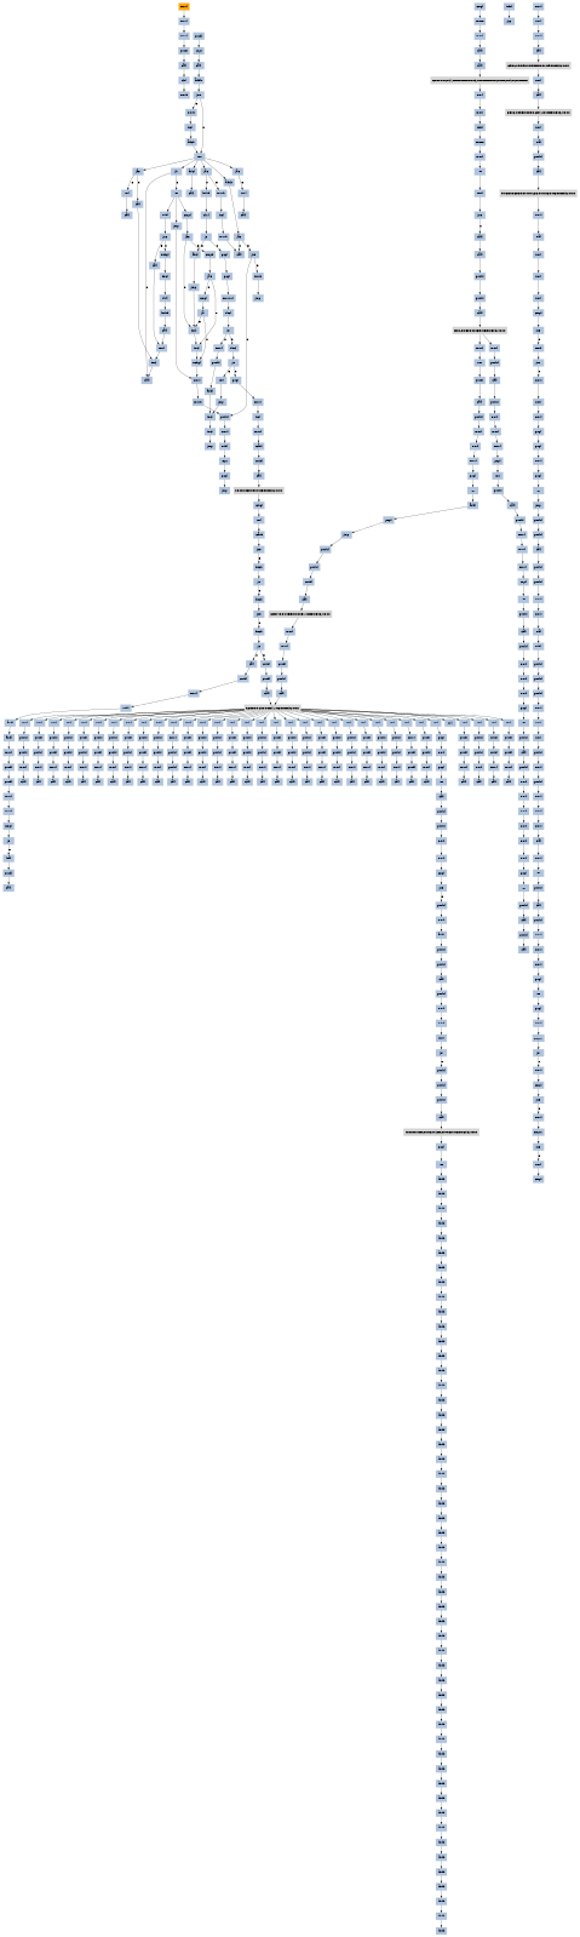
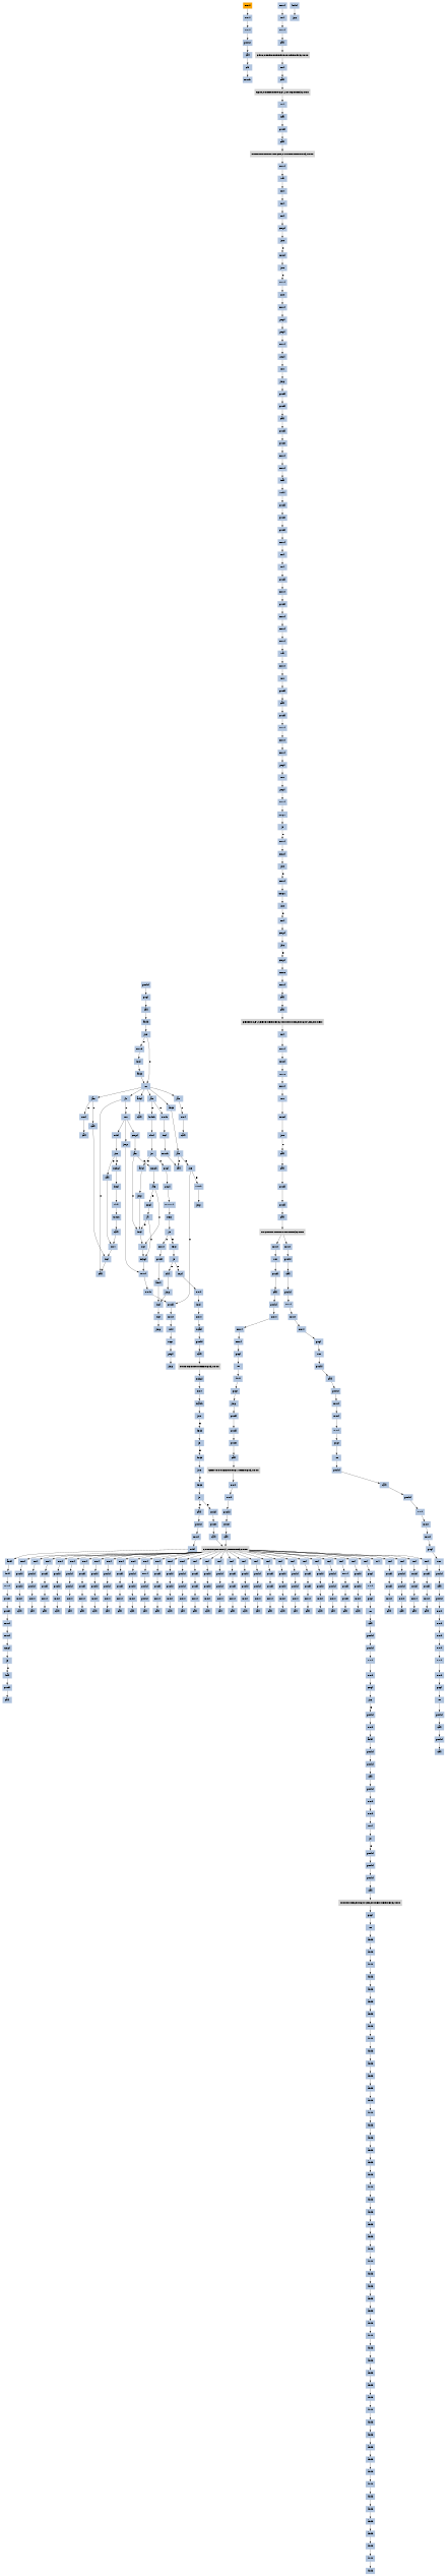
  strict digraph {
    node [color=lightsteelblue fillcolor=lightsteelblue shape=rectangle style=filled]
    edge [color="#000000"]
    n1 [color=lightgrey fillcolor=orange label=movl]
    n2 [label=movl]
    n3 [label=movl]
    n4 [label=pushl]
    n5 [label=call]
    n6 [label=cld]
    n7 [label=movb]
    n8 [label=pushl]
    n9 [label=popl]
    n10 [label=call]
    n11 [label=addb]
    n12 [label=jne]
    n13 [label=movb]
    n14 [label=ret]
    n15 [label=incl]
    n16 [label=jae]
    n17 [label=jae]
    n18 [label=jae]
    n19 [label=adcb]
    n20 [label=adcl]
    n21 [label=jb]
    n22 [label=adcb]
    n23 [label=xorl]
    n24 [label=xorl]
    n25 [label=call]
    n26 [label=movb]
    n27 [label=lodsb]
    n28 [label=jae]
    n29 [label=call]
    n30 [label=call]
    n31 [label=ret]
    n32 [label=call]
    n33 [label=call]
    n34 [label=incl]
    n35 [label=incl]
    n36 [label=shrl]
    n37 [label=call]
    n38 [label=jne]
    n39 [label=subl]
    n40 [label=cmpl]
    n41 [label=jmp]
    n42 [label=movb]
    n43 [label=je]
    n44 [label=pushl]
    n45 [label=stosb]
    n46 [label=movl]
    n47 [label=jmp]
    n48 [label=subl]
    n49 [label=repz]
    n50 [label=popl]
    n51 [label=jmp]
    n52 [label=jne]
    n53 [label=jae]
    n54 [label=movl]
    n55 [label=xchgl]
    n56 [label=call]
    n57 [label=cmpb]
    n58 [label=incl]
    n59 [label=movb]
    n60 [label=decl]
    n61 [label=xorl]
    n62 [label=shll]
    n63 [label=lodsb]
    n64 [label=call]
    n65 [label=jae]
    n66 [label=incl]
    n67 [label=cmpl]
    n68 [label=xchgl]
    n69 [label=ja]
    n70 [label=adcl]
    n71 [label=popl]
    n72 [label=jmp]
    n73 [label=popl]
    n74 [label=movzwl]
    n75 [label=decl]
    n76 [label=je]
    n77 [label=decl]
    n78 [label=movl]
    n79 [label=je]
    n80 [label=pushl]
    n81 [label=shll]
    n82 [label=popl]
    n83 [label=addl]
    n84 [label=jmp]
    n85 [label=movl]
    n86 [label=incl]
    n87 [label=incl]
    n88 [label=incl]
    n89 [label=jmp]
    n90 [label=movl]
    n91 [label=scasl]
    n92 [label=pushl]
    n93 [label=call]
    n94 [color=lightgrey fillcolor=lightgrey label="LOADLIBRARYA-KERNEL32-DLL"]
    n95 [label=xchgl]
    n96 [label=xorl]
    n97 [label=scasb]
    n98 [label=jne]
    n99 [label=decb]
    n100 [label=je]
    n101 [label=decb]
    n102 [label=jne]
    n103 [label=decb]
    n104 [label=je]
    n105 [label=pushl]
    n106 [label=call]
    n107 [label=pushl]
    n108 [label=pushl]
    n109 [label=call]
    n110 [label=movl]
    n111 [color=lightgrey fillcolor=lightgrey label="GETPROCADDRESS-KERNEL32-DLL"]
    n112 [label=orl]
    n113 [label=xorl]
    n114 [label=xorl]
    n115 [label=xorl]
    n116 [label=xorl]
    n117 [label=xorl]
    n118 [label=xorl]
    n119 [label=xorl]
    n120 [label=xorl]
    n121 [label=xorl]
    n122 [label=xorl]
    n123 [label=xorl]
    n124 [label=xorl]
    n125 [label=xorl]
    n126 [label=xorl]
    n127 [label=xorl]
    n128 [label=xorl]
    n129 [label=xorl]
    n130 [label=xorl]
    n131 [label=xorl]
    n132 [label=xorl]
    n133 [label=xorl]
    n134 [label=xorl]
    n135 [label=xorl]
    n136 [label=xorl]
    n137 [label=xorl]
    n138 [label=xorl]
    n139 [label=xorl]
    n140 [label=xorl]
    n141 [label=xorl]
    n142 [label=xorl]
    n143 [label=xorl]
    n144 [label=xorl]
    n145 [label=xorl]
    n146 [label=pushl]
    n147 [label=pushl]
    n148 [label=pushl]
    n149 [label=pushl]
    n150 [label=pushl]
    n151 [label=pushl]
    n152 [label=pushl]
    n153 [label=pushl]
    n154 [label=pushl]
    n155 [label=pushl]
    n156 [label=pushl]
    n157 [label=pushl]
    n158 [label=pushl]
    n159 [label=pushl]
    n160 [label=movl]
    n161 [label=pushl]
    n162 [label=pushl]
    n163 [label=pushl]
    n164 [label=pushl]
    n165 [label=pushl]
    n166 [label=pushl]
    n167 [label=pushl]
    n168 [label=pushl]
    n169 [label=pushl]
    n170 [label=pushl]
    n171 [label=pushl]
    n172 [label=pushl]
    n173 [label=pushl]
    n174 [label=pushl]
    n175 [label=pushl]
    n176 [label=movl]
    n177 [label=pushl]
    n178 [label=popl]
    n179 [label=lodsl]
    n180 [label=jne]
    n181 [label=pushl]
    n182 [label=pushl]
    n183 [label=pushl]
    n184 [label=pushl]
    n185 [label=pushl]
    n186 [label=pushl]
    n187 [label=pushl]
    n188 [label=pushl]
    n189 [label=pushl]
    n190 [label=pushl]
    n191 [label=pushl]
    n192 [label=pushl]
    n193 [label=pushl]
    n194 [label=pushl]
    n195 [label=pushl]
    n196 [label=pushl]
    n197 [label=pushl]
    n198 [label=pushl]
    n199 [label=pushl]
    n200 [label=pushl]
    n201 [label=pushl]
    n202 [label=pushl]
    n203 [label=pushl]
    n204 [label=pushl]
    n205 [label=pushl]
    n206 [label=pushl]
    n207 [label=pushl]
    n208 [label=pushl]
    n209 [label=pushl]
    n210 [label=pushl]
    n211 [label=pushl]
    n212 [label=pushl]
    n213 [label=movl]
    n214 [label=subl]
    n215 [label=andl]
    n216 [label=andl]
    n217 [label=movl]
    n218 [label=pushl]
    n219 [label=pushl]
    n220 [label=movl]
    n221 [label=movl]
    n222 [label=cmpl]
    n223 [label=je]
    n224 [label=leal]
    n225 [label=pushl]
    n226 [label=call]
    n227 [label=movl]
    n228 [label=xorl]
    n229 [label=movl]
    n230 [label=call]
    n231 [color=lightgrey fillcolor=lightgrey label="GETCURRENTTHREADID-KERNEL32-DLL"]
    n232 [label=xorl]
    n233 [label=call]
    n234 [color=lightgrey fillcolor=lightgrey label="GETCURRENTPROCESSID-KERNEL32-DLL"]
    n235 [label=xorl]
    n236 [label=leal]
    n237 [label=pushl]
    n238 [label=call]
    n239 [color=lightgrey fillcolor=lightgrey label="QUERYPERFORMANCECOUNTER-KERNEL32-DLL"]
    n240 [label=movl]
    n241 [label=leal]
    n242 [label=xorl]
    n243 [label=xorl]
    n244 [label=xorl]
    n245 [label=cmpl]
    n246 [label=jne]
    n247 [label=testl]
    n248 [label=jne]
    n249 [label=movl]
    n250 [label=notl]
    n251 [label=movl]
    n252 [label=popl]
    n253 [label=popl]
    n254 [label=movl]
    n255 [label=popl]
    n256 [label=ret]
    n257 [label=jmp]
    n258 [label=pushl]
    n259 [label=pushl]
    n260 [label=call]
    n261 [label=pushl]
    n262 [label=pushl]
    n263 [label=movl]
    n264 [label=movl]
    n265 [label=leal]
    n266 [label=subl]
    n267 [label=pushl]
    n268 [label=pushl]
    n269 [label=pushl]
    n270 [label=movl]
    n271 [label=xorl]
    n272 [label=xorl]
    n273 [label=pushl]
    n274 [label=movl]
    n275 [label=pushl]
    n276 [label=movl]
    n277 [label=movl]
    n278 [label=movl]
    n279 [label=leal]
    n280 [label=movl]
    n281 [label=ret]
    n282 [label=pushl]
    n283 [label=call]
    n284 [label=pushl]
    n285 [label=movl]
    n286 [label=movl]
    n287 [label=movl]
    n288 [label=popl]
    n289 [label=ret]
    n290 [label=popl]
    n291 [label=movl]
    n292 [label=cmpw]
    n293 [label=je]
    n294 [label=movl]
    n295 [label=cmpl]
    n296 [label=jne]
    n297 [label=movl]
    n298 [label=cmpw]
    n299 [label=jne]
    n300 [label=xorl]
    n301 [label=cmpl]
+   n302 [label=jbe]
    n303 [label=cmpl]
    n304 [label=setne]
    n305 [label=movl]
    n306 [label=call]
    n307 [label=call]
    n308 [color=lightgrey fillcolor=lightgrey label="GETPROCESSHEAP-KERNEL32-INITIALIZECRITICALSECTIONEX"]
    n309 [label=xorl]
    n310 [label=movl]
    n311 [label=testl]
    n312 [label=setne]
    n313 [label=movl]
    n314 [label=ret]
    n315 [label=testl]
    n316 [label=jne]
    n317 [label=call]
    n318 [label=call]
    n319 [label=pushl]
    n320 [label=pushl]
    n321 [label=call]
    n322 [color=lightgrey fillcolor=lightgrey label="ENCODEPOINTER-KERNEL32-DLL"]
    n323 [label=movl]
    n324 [label=movl]
    n325 [label=pushl]
    n326 [label=ret]
    n327 [label=call]
    n328 [label=pushl]
    n329 [label=pushl]
    n330 [label=movl]
    n331 [label=movl]
    n332 [label=movl]
    n333 [label=popl]
    n334 [label=ret]
    n335 [label=pushl]
    n336 [label=call]
    n337 [label=pushl]
    n338 [label=movl]
    n339 [label=movl]
    n340 [label=movl]
    n341 [label=popl]
    n342 [label=ret]
    n343 [label=pushl]
    n344 [label=call]
    n345 [label=pushl]
    n346 [label=movl]
    n347 [label=movl]
    n348 [label=movl]
    n349 [label=popl]
    n350 [label=ret]
    n351 [label=pushl]
    n352 [label=call]
    n353 [label=pushl]
    n354 [label=movl]
    n355 [label=movl]
    n356 [label=movl]
    n357 [label=movl]
    n358 [label=movl]
    n359 [label=movl]
    n360 [label=popl]
    n361 [label=ret]
    n362 [label=pushl]
    n363 [label=call]
    n364 [label=pushl]
    n365 [label=call]
    n366 [label=call]
    n367 [label=pushl]
    n368 [label=movl]
    n369 [label=movl]
    n370 [label=movl]
    n371 [label=popl]
    n372 [label=ret]
    n373 [label=addl]
    n374 [label=popl]
    n375 [label=jmp]
    n376 [label=pushl]
    n377 [label=pushl]
    n378 [label=pushl]
    n379 [label=call]
    n380 [color=lightgrey fillcolor=lightgrey label="GETMODULEHANDLEW-KERNEL32-DLL"]
    n381 [label=movl]
    n382 [label=movl]
    n383 [label=pushl]
    n384 [label=pushl]
    n385 [label=call]
    n386 [label=movl]
    n387 [label=call]
    n388 [label=movl]
    n389 [label=call]
    n390 [label=movl]
    n391 [label=call]
    n392 [label=movl]
    n393 [label=call]
    n394 [label=movl]
    n395 [label=call]
    n396 [label=movl]
    n397 [label=call]
    n398 [label=movl]
    n399 [label=call]
    n400 [label=movl]
    n401 [label=call]
    n402 [label=movl]
    n403 [label=call]
    n404 [label=movl]
    n405 [label=call]
    n406 [label=movl]
    n407 [label=call]
    n408 [label=movl]
    n409 [label=call]
    n410 [label=movl]
    n411 [label=call]
    n412 [label=movl]
    n413 [label=call]
    n414 [label=pushl]
    n415 [label=call]
    n416 [label=movl]
    n417 [label=call]
    n418 [label=movl]
    n419 [label=call]
    n420 [label=movl]
    n421 [label=call]
    n422 [label=movl]
    n423 [label=call]
    n424 [label=movl]
    n425 [label=call]
    n426 [label=movl]
    n427 [label=call]
    n428 [label=movl]
    n429 [label=call]
    n430 [label=movl]
    n431 [label=call]
    n432 [label=movl]
    n433 [label=call]
    n434 [label=movl]
    n435 [label=call]
    n436 [label=movl]
    n437 [label=call]
    n438 [label=movl]
    n439 [label=call]
    n440 [label=movl]
    n441 [label=call]
    n442 [label=movl]
    n443 [label=call]
    n444 [label=movl]
    n445 [label=call]
    n446 [label=pushl]
    n447 [label=call]
    n448 [label=movl]
    n449 [label=call]
    n450 [label=popl]
    n451 [label=ret]
    n452 [label=call]
    n453 [label=pushl]
    n454 [label=pushl]
    n455 [label=movl]
    n456 [label=movl]
    n457 [label=cmpl]
    n458 [label=jne]
    n459 [label=pushl]
    n460 [label=movl]
    n461 [label=addl]
    n462 [label=pushl]
    n463 [label=pushl]
    n464 [label=call]
    n465 [label=pushl]
    n466 [label=movl]
    n467 [label=movl]
    n468 [label=xorl]
    n469 [label=je]
    n470 [label=pushl]
    n471 [label=pushl]
    n472 [label=pushl]
    n473 [label=call]
    n474 [color=lightgrey fillcolor=lightgrey label="INITIALIZECRITICALSECTIONEX-KERNEL32-DLL"]
    n475 [label=popl]
    n476 [label=ret]
    n477 [label=addb]
    n478 [label=addb]
    n479 [label=addb]
    n480 [label=addb]
    n481 [label=addb]
    n482 [label=addb]
    n483 [label=addb]
    n484 [label=addb]
    n485 [label=addb]
    n486 [label=addb]
    n487 [label=addb]
    n488 [label=addb]
    n489 [label=addb]
    n490 [label=addb]
    n491 [label=addb]
    n492 [label=addb]
    n493 [label=addb]
    n494 [label=addb]
    n495 [label=addb]
    n496 [label=addb]
    n497 [label=addb]
    n498 [label=addb]
    n499 [label=addb]
    n500 [label=addb]
    n501 [label=addb]
    n502 [label=addb]
    n503 [label=addb]
    n504 [label=addb]
    n505 [label=addb]
    n506 [label=addb]
    n507 [label=addb]
    n508 [label=addb]
    n509 [label=addb]
    n510 [label=addb]
    n511 [label=addb]
    n512 [label=addb]
    n513 [label=addb]
    n514 [label=addb]
    n515 [label=addb]
    n516 [label=addb]
    n517 [label=addb]
    n518 [label=addb]
    n519 [label=addb]
    n520 [label=addb]
    n521 [label=addb]
    n522 [label=addb]
    n523 [label=addb]
    n524 [label=addb]
    n525 [label=addb]
    n526 [label=addb]
    n527 [label=addb]
    n528 [label=addb]
    n1 -> n2
    n2 -> n3
    n3 -> n4
    n4 -> n5
    n5 -> n6
    n6 -> n7
    n8 -> n9
    n9 -> n10
    n10 -> n11
    n11 -> n12
    n12 -> n13 [label=F]
    n12 -> n14 [label=T]
    n13 -> n15
    n14 -> n16
    n14 -> n17
    n14 -> n18
    n14 -> n19
    n14 -> n20
    n14 -> n21
    n15 -> n22
    n16 -> n23 [label=F]
    n17 -> n24 [label=F]
    n17 -> n25 [label=T]
    n18 -> n26 [label=F]
    n18 -> n27 [label=T]
    n19 -> n28
    n20 -> n29
    n21 -> n30 [label=T]
    n21 -> n31 [label=F]
    n22 -> n14
    n23 -> n32
    n24 -> n33
    n25 -> n34
    n26 -> n35
    n27 -> n36
    n28 -> n37 [label=T]
    n28 -> n38 [label=F]
    n31 -> n39
    n31 -> n40
    n31 -> n41
    n34 -> n30
    n35 -> n42
    n36 -> n43
    n38 -> n44 [label=T]
    n38 -> n45 [label=F]
    n39 -> n52
    n40 -> n53
    n41 -> n54
    n42 -> n37
    n43 -> n70 [label=F]
    n43 -> n71 [label=T]
    n44 -> n46
    n45 -> n47
    n46 -> n48
    n48 -> n49
    n49 -> n50
    n50 -> n51
    n52 -> n55 [label=T]
    n52 -> n56 [label=F]
    n53 -> n57 [label=F]
    n53 -> n58 [label=T]
    n54 -> n59
    n55 -> n60
    n56 -> n61
    n57 -> n65
    n58 -> n66
    n59 -> n44
    n60 -> n62
    n61 -> n34
    n62 -> n63
    n63 -> n64
    n64 -> n61
    n65 -> n66 [label=T]
    n65 -> n67 [label=F]
    n66 -> n68
    n67 -> n69
    n68 -> n54
    n69 -> n58 [label=F]
    n69 -> n68 [label=T]
    n70 -> n72
    n71 -> n73
    n72 -> n58
    n73 -> n74
    n74 -> n75
    n75 -> n76
    n76 -> n77 [label=F]
    n76 -> n78 [label=T]
    n77 -> n79
    n78 -> n80
    n79 -> n81 [label=F]
    n79 -> n82 [label=T]
    n80 -> n83
    n81 -> n84
    n82 -> n85
    n83 -> n86
    n84 -> n86
    n85 -> n87
    n86 -> n88
    n87 -> n90
    n88 -> n89
    n90 -> n91
    n91 -> n92
    n92 -> n93
    n93 -> n94
    n94 -> n95
    n95 -> n96
    n96 -> n97
    n97 -> n98
    n98 -> n99 [label=F]
    n99 -> n100
    n100 -> n101 [label=F]
    n101 -> n102
    n102 -> n103 [label=T]
    n103 -> n104
    n104 -> n105 [label=F]
    n104 -> n106 [label=T]
    n105 -> n107
    n106 -> n108
    n107 -> n109
    n108 -> n110
    n109 -> n111
    n110 -> n214
    n111 -> n112
    n111 -> n113
    n111 -> n114
    n111 -> n115
    n111 -> n116
    n111 -> n117
    n111 -> n118
    n111 -> n119
    n111 -> n120
    n111 -> n121
    n111 -> n122
    n111 -> n123
    n111 -> n124
    n111 -> n125
    n111 -> n126
    n111 -> n127
    n111 -> n128
    n111 -> n129
    n111 -> n130
    n111 -> n131
    n111 -> n132
    n111 -> n133
    n111 -> n134
    n111 -> n135
    n111 -> n136
    n111 -> n137
    n111 -> n138
    n111 -> n139
    n111 -> n140
    n111 -> n141
    n111 -> n142
    n111 -> n143
    n111 -> n144
    n111 -> n145
    n113 -> n146
    n114 -> n147
    n115 -> n148
    n116 -> n149
    n117 -> n150
    n118 -> n151
    n119 -> n152
    n120 -> n153
    n121 -> n154
    n122 -> n155
    n123 -> n156
    n124 -> n157
    n125 -> n158
    n126 -> n159
    n127 -> n160
    n128 -> n161
    n129 -> n162
    n130 -> n163
    n131 -> n164
    n132 -> n165
    n133 -> n166
    n134 -> n167
    n135 -> n168
    n136 -> n169
    n137 -> n170
    n138 -> n171
    n139 -> n172
    n140 -> n173
    n141 -> n174
    n142 -> n175
    n143 -> n176
    n144 -> n177
    n145 -> n178
    n146 -> n181
    n147 -> n182
    n148 -> n183
    n149 -> n184
    n150 -> n185
    n151 -> n186
    n152 -> n187
    n153 -> n188
    n154 -> n189
    n155 -> n190
    n156 -> n191
    n157 -> n192
    n158 -> n193
    n159 -> n194
    n160 -> n195
    n161 -> n196
    n162 -> n197
    n163 -> n198
    n164 -> n199
    n165 -> n200
    n166 -> n201
    n167 -> n202
    n168 -> n203
    n169 -> n204
    n170 -> n205
    n171 -> n206
    n172 -> n207
    n173 -> n208
    n174 -> n209
    n175 -> n210
    n176 -> n211
    n177 -> n212
    n178 -> n213
    n179 -> n180
    n181 -> n386
    n182 -> n388
    n183 -> n390
    n184 -> n392
    n185 -> n394
    n186 -> n396
    n187 -> n398
    n188 -> n400
    n189 -> n402
    n190 -> n404
    n191 -> n406
    n192 -> n408
    n193 -> n410
    n194 -> n412
    n195 -> n414
    n196 -> n416
    n197 -> n418
    n198 -> n420
    n199 -> n422
    n200 -> n424
    n201 -> n426
    n202 -> n428
    n203 -> n430
    n204 -> n432
    n205 -> n434
    n206 -> n436
    n207 -> n438
    n208 -> n440
    n209 -> n442
    n210 -> n444
    n211 -> n446
    n212 -> n448
    n213 -> n450
    n214 -> n215
    n215 -> n216
    n216 -> n217
    n217 -> n218
    n218 -> n219
    n219 -> n220
    n220 -> n221
    n221 -> n222
    n222 -> n223
    n223 -> n224 [label=T]
    n224 -> n225
    n225 -> n226
    n227 -> n228
    n228 -> n229
    n229 -> n230
    n230 -> n231
    n231 -> n232
    n232 -> n233
    n233 -> n234
    n234 -> n235
    n235 -> n236
    n236 -> n237
    n237 -> n238
    n238 -> n239
    n239 -> n240
    n240 -> n241
    n241 -> n242
    n242 -> n243
    n243 -> n244
    n244 -> n245
    n245 -> n246
    n246 -> n247 [label=T]
    n247 -> n248
    n248 -> n249 [label=T]
    n249 -> n250
    n250 -> n251
    n251 -> n252
    n252 -> n253
    n253 -> n254
    n254 -> n255
    n255 -> n256
    n256 -> n257
    n257 -> n258
    n258 -> n259
    n259 -> n260
    n260 -> n261
    n261 -> n262
    n262 -> n263
    n263 -> n264
    n264 -> n265
    n265 -> n266
    n266 -> n267
    n267 -> n268
    n268 -> n269
    n269 -> n270
    n270 -> n271
    n271 -> n272
    n272 -> n273
    n273 -> n274
    n274 -> n275
    n275 -> n276
    n276 -> n277
    n277 -> n278
    n278 -> n279
    n279 -> n280
    n280 -> n281
    n281 -> n282
    n282 -> n283
    n283 -> n284
    n284 -> n285
    n285 -> n286
    n286 -> n287
    n287 -> n288
    n288 -> n289
    n289 -> n290
    n290 -> n291
    n291 -> n292
    n292 -> n293
    n293 -> n294 [label=T]
    n294 -> n295
    n295 -> n296
    n296 -> n297 [label=F]
    n297 -> n298
    n298 -> n299
    n299 -> n300 [label=F]
    n300 -> n301
+   n301 -> n302
+   n302 -> n303 [label=F]
    n303 -> n304
    n304 -> n305
    n305 -> n306
    n306 -> n307
    n307 -> n308
    n308 -> n309
    n309 -> n310
    n310 -> n311
    n311 -> n312
    n312 -> n313
    n313 -> n314
    n314 -> n315
    n315 -> n316
    n316 -> n317 [label=T]
    n317 -> n318
    n318 -> n319
    n319 -> n320
    n320 -> n321
    n321 -> n322
    n322 -> n323
    n322 -> n324
    n323 -> n325
    n324 -> n326
    n325 -> n327
    n326 -> n328
    n327 -> n329
    n328 -> n366
    n329 -> n330
    n330 -> n331
    n331 -> n332
    n332 -> n333
    n333 -> n334
    n334 -> n335
    n335 -> n336
    n336 -> n337
    n337 -> n338
    n338 -> n339
    n339 -> n340
    n340 -> n341
    n341 -> n342
    n342 -> n343
    n343 -> n344
    n344 -> n345
    n345 -> n346
    n346 -> n347
    n347 -> n348
    n348 -> n349
    n349 -> n350
    n350 -> n351
    n351 -> n352
    n352 -> n353
    n353 -> n354
    n354 -> n355
    n355 -> n356
    n356 -> n357
    n357 -> n358
    n358 -> n359
    n359 -> n360
    n360 -> n361
    n361 -> n362
    n362 -> n363
    n363 -> n364
    n364 -> n365
    n366 -> n367
    n367 -> n368
    n368 -> n369
    n369 -> n370
    n370 -> n371
    n371 -> n372
    n372 -> n373
    n373 -> n374
    n374 -> n375
    n375 -> n376
    n376 -> n377
    n377 -> n378
    n378 -> n379
    n379 -> n380
    n380 -> n381
    n381 -> n382
    n382 -> n383
    n383 -> n384
    n384 -> n385
    n385 -> n111
    n386 -> n387
    n388 -> n389
    n390 -> n391
    n392 -> n393
    n394 -> n395
    n396 -> n397
    n398 -> n399
    n400 -> n401
    n402 -> n403
    n404 -> n405
    n406 -> n407
    n408 -> n409
    n410 -> n411
    n412 -> n413
    n414 -> n415
    n416 -> n417
    n418 -> n419
    n420 -> n421
    n422 -> n423
    n424 -> n425
    n426 -> n427
    n428 -> n429
    n430 -> n431
    n432 -> n433
    n434 -> n435
    n436 -> n437
    n438 -> n439
    n440 -> n441
    n442 -> n443
    n444 -> n445
    n446 -> n447
    n448 -> n449
    n450 -> n451
    n451 -> n452
    n452 -> n453
    n453 -> n454
    n454 -> n455
    n455 -> n456
    n456 -> n457
    n457 -> n458
    n458 -> n459 [label=F]
    n459 -> n460
    n460 -> n461
    n461 -> n462
    n462 -> n463
    n463 -> n464
    n464 -> n465
    n465 -> n466
    n466 -> n467
    n467 -> n468
    n468 -> n469
    n469 -> n470 [label=F]
    n470 -> n471
    n471 -> n472
    n472 -> n473
    n473 -> n474
    n474 -> n475
    n475 -> n476
    n476 -> n477
    n477 -> n478
    n478 -> n479
    n479 -> n480
    n480 -> n481
    n481 -> n482
    n482 -> n483
    n483 -> n484
    n484 -> n485
    n485 -> n486
    n486 -> n487
    n487 -> n488
    n488 -> n489
    n489 -> n490
    n490 -> n491
    n491 -> n492
    n492 -> n493
    n493 -> n494
    n494 -> n495
    n495 -> n496
    n496 -> n497
    n497 -> n498
    n498 -> n499
    n499 -> n500
    n500 -> n501
    n501 -> n502
    n502 -> n503
    n503 -> n504
    n504 -> n505
    n505 -> n506
    n506 -> n507
    n507 -> n508
    n508 -> n509
    n509 -> n510
    n510 -> n511
    n511 -> n512
    n512 -> n513
    n513 -> n514
    n514 -> n515
    n515 -> n516
    n516 -> n517
    n517 -> n518
    n518 -> n519
    n519 -> n520
    n520 -> n521
    n521 -> n522
    n522 -> n523
    n523 -> n524
    n524 -> n525
    n525 -> n526
    n526 -> n527
    n527 -> n528
  }
